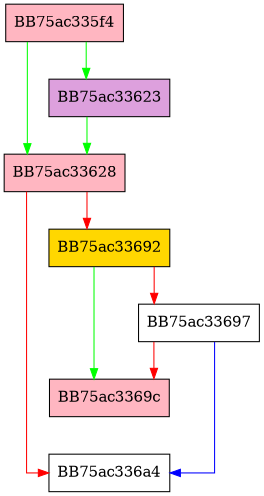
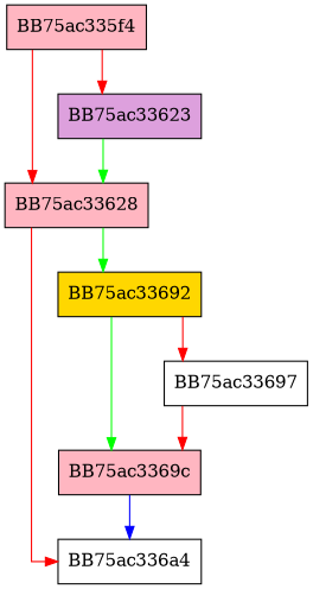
  digraph {
    splines=ortho
    node [fillcolor=lightpink shape=box style=filled]
    edge [color=red]
    BB75ac335f4
    BB75ac33628
    BB75ac33623 [fillcolor=plum]
    BB75ac336a4 [fillcolor=white]
    BB75ac33692 [fillcolor=gold]
    BB75ac3369c
    BB75ac33697 [fillcolor=white]
-   BB75ac335f4 -> BB75ac33628 [color=green]
-   BB75ac335f4 -> BB75ac33623 [color=green]
+   BB75ac335f4 -> BB75ac33628
+   BB75ac335f4 -> BB75ac33623
    BB75ac33628 -> BB75ac336a4
-   BB75ac33628 -> BB75ac33692
+   BB75ac33628 -> BB75ac33692 [color=green]
    BB75ac33623 -> BB75ac33628 [color=green]
    BB75ac33692 -> BB75ac3369c [color=green]
    BB75ac33692 -> BB75ac33697
-   BB75ac33697 -> BB75ac336a4 [color=blue]
+   BB75ac3369c -> BB75ac336a4 [color=blue]
    BB75ac33697 -> BB75ac3369c
  }
